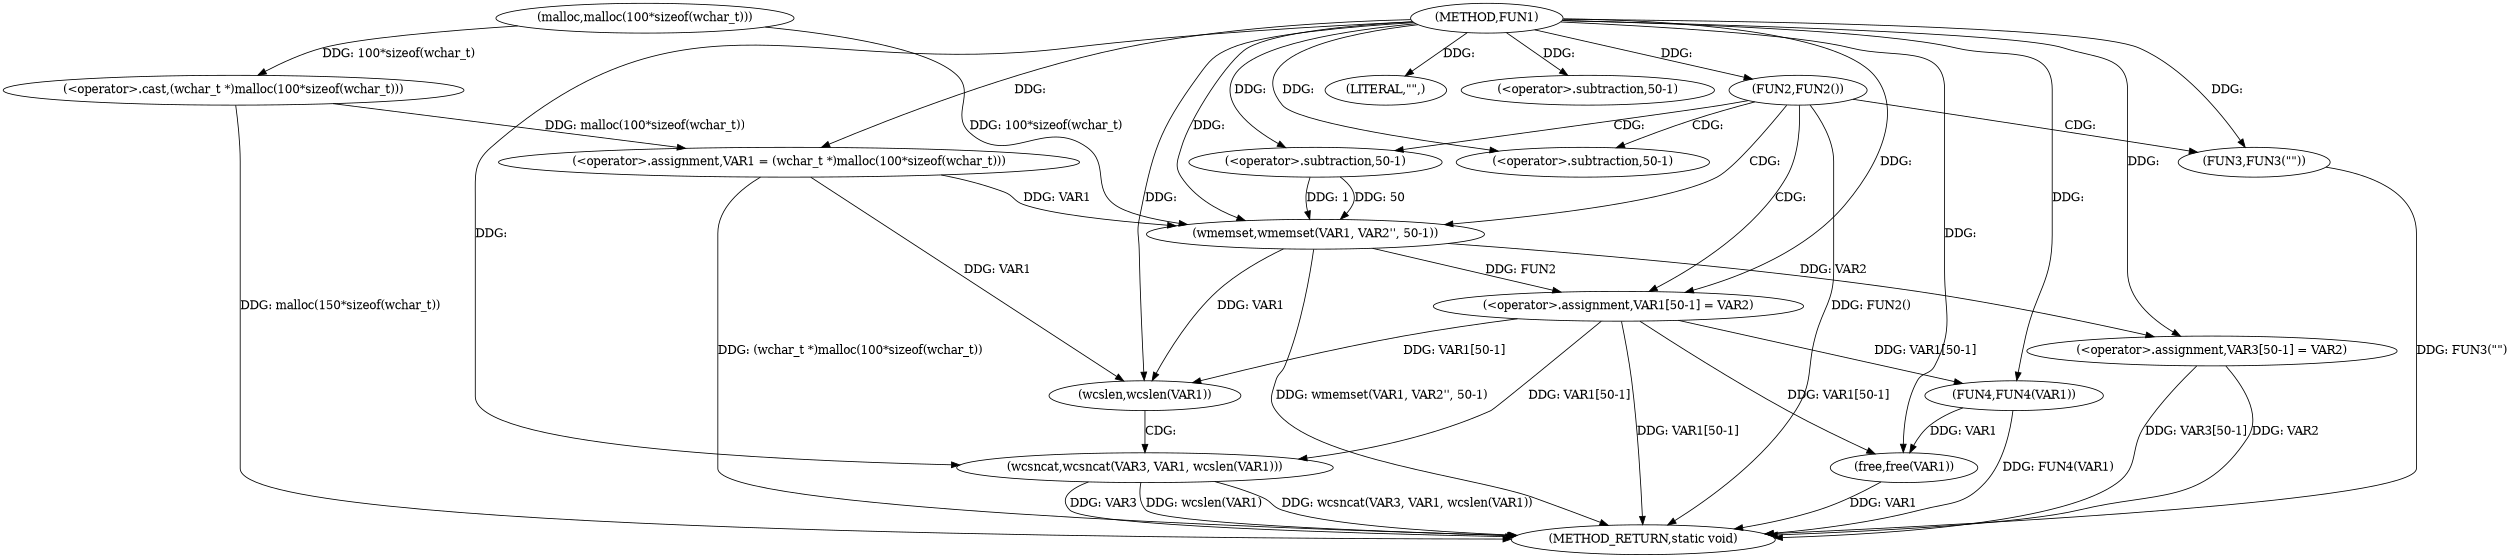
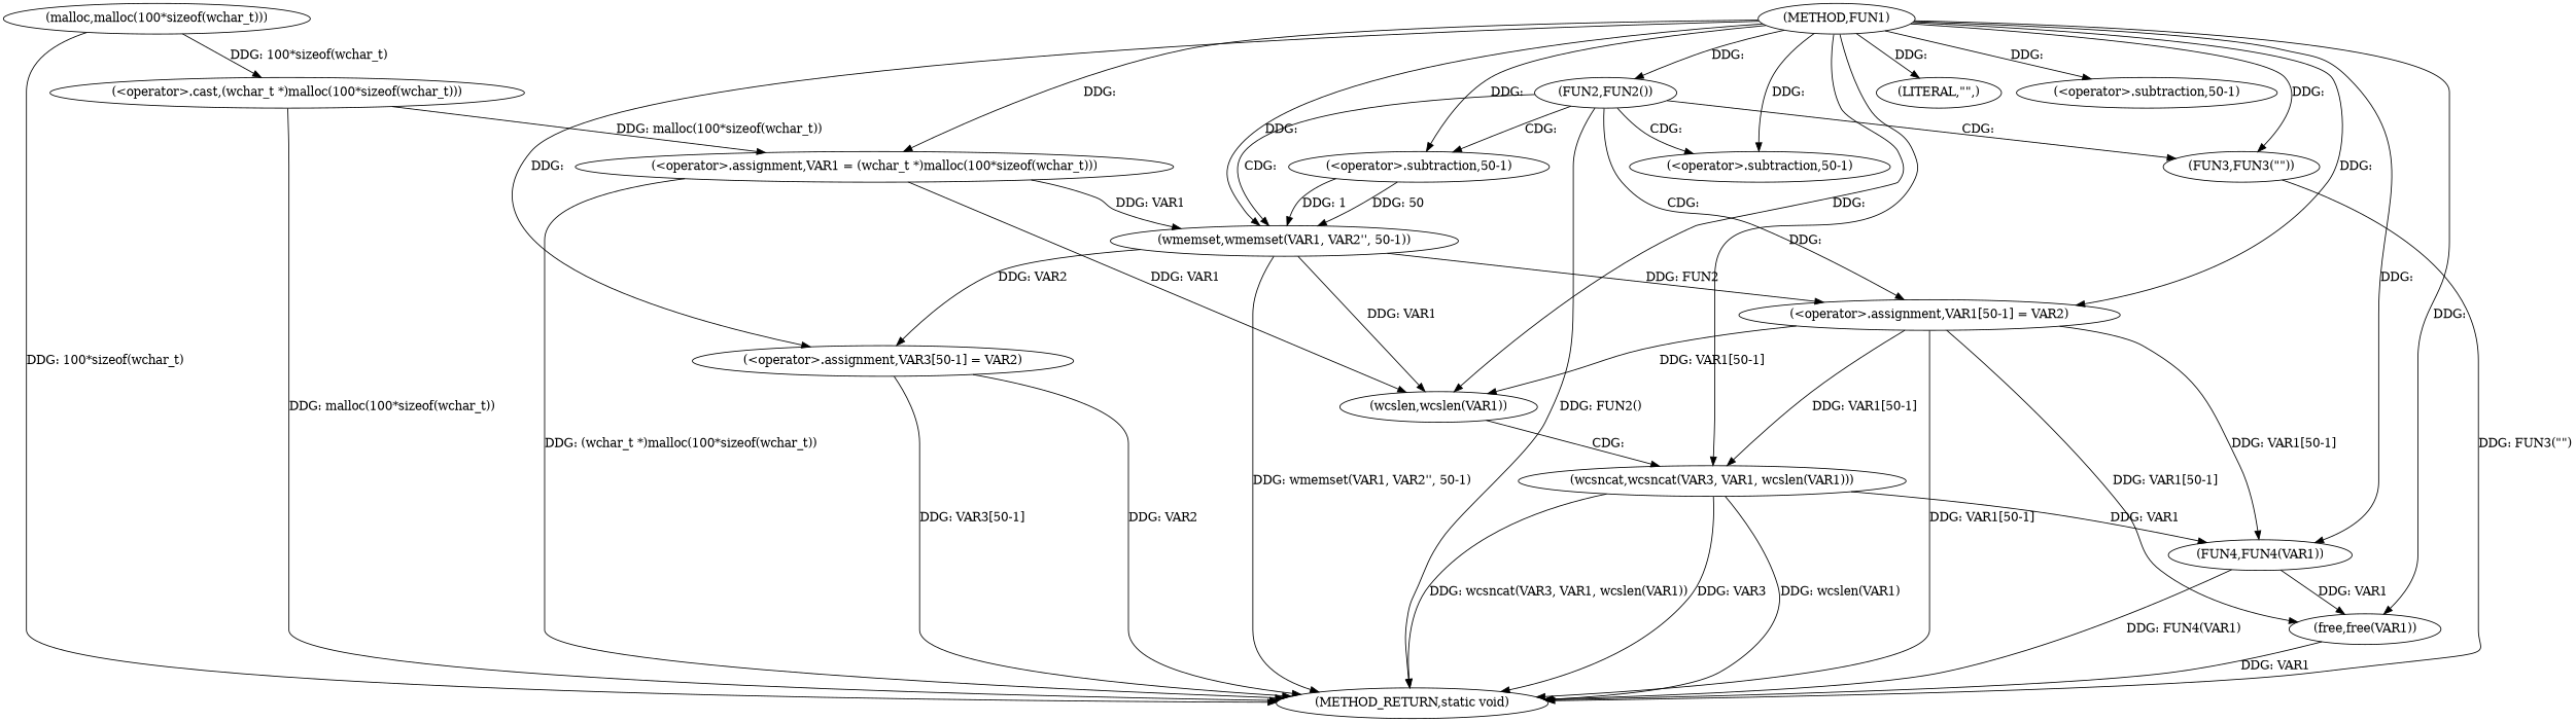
  digraph {
    n1 [label="(METHOD,FUN1)"]
    n2 [label="(<operator>.assignment,VAR1 = (wchar_t *)malloc(100*sizeof(wchar_t)))"]
    n3 [label="(FUN2,FUN2())"]
    n4 [label="(FUN3,FUN3(\"\"))"]
    n5 [label="(wmemset,wmemset(VAR1, VAR2'', 50-1))"]
    n6 [label="(<operator>.subtraction,50-1)"]
    n7 [label="(<operator>.assignment,VAR1[50-1] = VAR2)"]
    n8 [label="(<operator>.subtraction,50-1)"]
    n9 [label="(LITERAL,\"\",)"]
    n10 [label="(wcsncat,wcsncat(VAR3, VAR1, wcslen(VAR1)))"]
    n11 [label="(wcslen,wcslen(VAR1))"]
    n12 [label="(<operator>.assignment,VAR3[50-1] = VAR2)"]
    n13 [label="(<operator>.subtraction,50-1)"]
    n14 [label="(FUN4,FUN4(VAR1))"]
    n15 [label="(free,free(VAR1))"]
    n16 [label="(METHOD_RETURN,static void)"]
    n17 [label="(<operator>.cast,(wchar_t *)malloc(100*sizeof(wchar_t)))"]
    n18 [label="(malloc,malloc(100*sizeof(wchar_t)))"]
    n1 -> n2 [label="DDG: "]
    n1 -> n3 [label="DDG: "]
    n1 -> n4 [label="DDG: "]
    n1 -> n5 [label="DDG: "]
    n1 -> n6 [label="DDG: "]
    n1 -> n7 [label="DDG: "]
    n1 -> n8 [label="DDG: "]
    n1 -> n9 [label="DDG: "]
    n1 -> n10 [label="DDG: "]
    n1 -> n11 [label="DDG: "]
    n1 -> n12 [label="DDG: "]
    n1 -> n13 [label="DDG: "]
    n1 -> n14 [label="DDG: "]
    n1 -> n15 [label="DDG: "]
    n2 -> n5 [label="DDG: VAR1"]
    n2 -> n11 [label="DDG: VAR1"]
    n2 -> n16 [label="DDG: (wchar_t *)malloc(100*sizeof(wchar_t))"]
    n3 -> n4 [label="CDG: "]
    n3 -> n5 [label="CDG: "]
    n3 -> n6 [label="CDG: "]
    n3 -> n7 [label="CDG: "]
    n3 -> n8 [label="CDG: "]
    n3 -> n16 [label="DDG: FUN2()"]
    n4 -> n16 [label="DDG: FUN3(\"\")"]
    n5 -> n7 [label="DDG: FUN2"]
    n5 -> n11 [label="DDG: VAR1"]
    n5 -> n12 [label="DDG: VAR2"]
    n5 -> n16 [label="DDG: wmemset(VAR1, VAR2'', 50-1)"]
    n6 -> n5 [label="DDG: 50"]
    n6 -> n5 [label="DDG: 1"]
    n7 -> n10 [label="DDG: VAR1[50-1]"]
    n7 -> n11 [label="DDG: VAR1[50-1]"]
    n7 -> n14 [label="DDG: VAR1[50-1]"]
    n7 -> n15 [label="DDG: VAR1[50-1]"]
    n7 -> n16 [label="DDG: VAR1[50-1]"]
+   n10 -> n14 [label="DDG: VAR1"]
    n10 -> n16 [label="DDG: wcslen(VAR1)"]
    n10 -> n16 [label="DDG: wcsncat(VAR3, VAR1, wcslen(VAR1))"]
    n10 -> n16 [label="DDG: VAR3"]
    n11 -> n10 [label="CDG: "]
    n12 -> n16 [label="DDG: VAR3[50-1]"]
    n12 -> n16 [label="DDG: VAR2"]
    n14 -> n15 [label="DDG: VAR1"]
    n14 -> n16 [label="DDG: FUN4(VAR1)"]
    n15 -> n16 [label="DDG: VAR1"]
    n17 -> n2 [label="DDG: malloc(100*sizeof(wchar_t))"]
-   n17 -> n16 [label="DDG: malloc(150*sizeof(wchar_t))"]
-   n18 -> n5 [label="DDG: 100*sizeof(wchar_t)"]
+   n17 -> n16 [label="DDG: malloc(100*sizeof(wchar_t))"]
+   n18 -> n16 [label="DDG: 100*sizeof(wchar_t)"]
    n18 -> n17 [label="DDG: 100*sizeof(wchar_t)"]
  }
